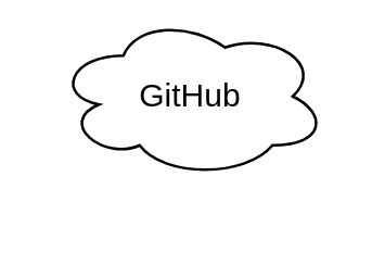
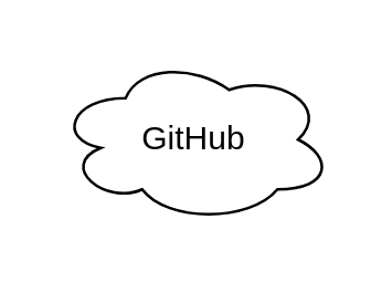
  <mxCell id="0" />
  <mxCell id="1" parent="0" />
- <mxCell id="2" value="&lt;div&gt;GitHub&lt;/div&gt;" style="ellipse;shape=cloud;whiteSpace=wrap;html=1;align=center;" vertex="1" parent="1"><mxGeometry x="20" y="5" width="100" height="60" as="geometry" /></mxCell>
+ <mxCell id="2" value="&lt;div&gt;GitHub&lt;/div&gt;" style="ellipse;shape=cloud;whiteSpace=wrap;html=1;align=center;" vertex="1" parent="1"><mxGeometry x="20" y="20" width="100" height="60" as="geometry" /></mxCell>
